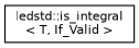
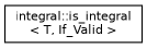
  digraph {
    rankdir=LR
-   n1 [color=black fillcolor=white fontname=Helvetica fontsize=10 height=0.2 label="ledstd::is_integral\l\< T, If_Valid \>" shape=record style=filled width=0.4]
+   n1 [color=black fillcolor=white fontname=Helvetica fontsize=10 height=0.2 label="integral::is_integral\l\< T, If_Valid \>" shape=record style=filled width=0.4]
  }
